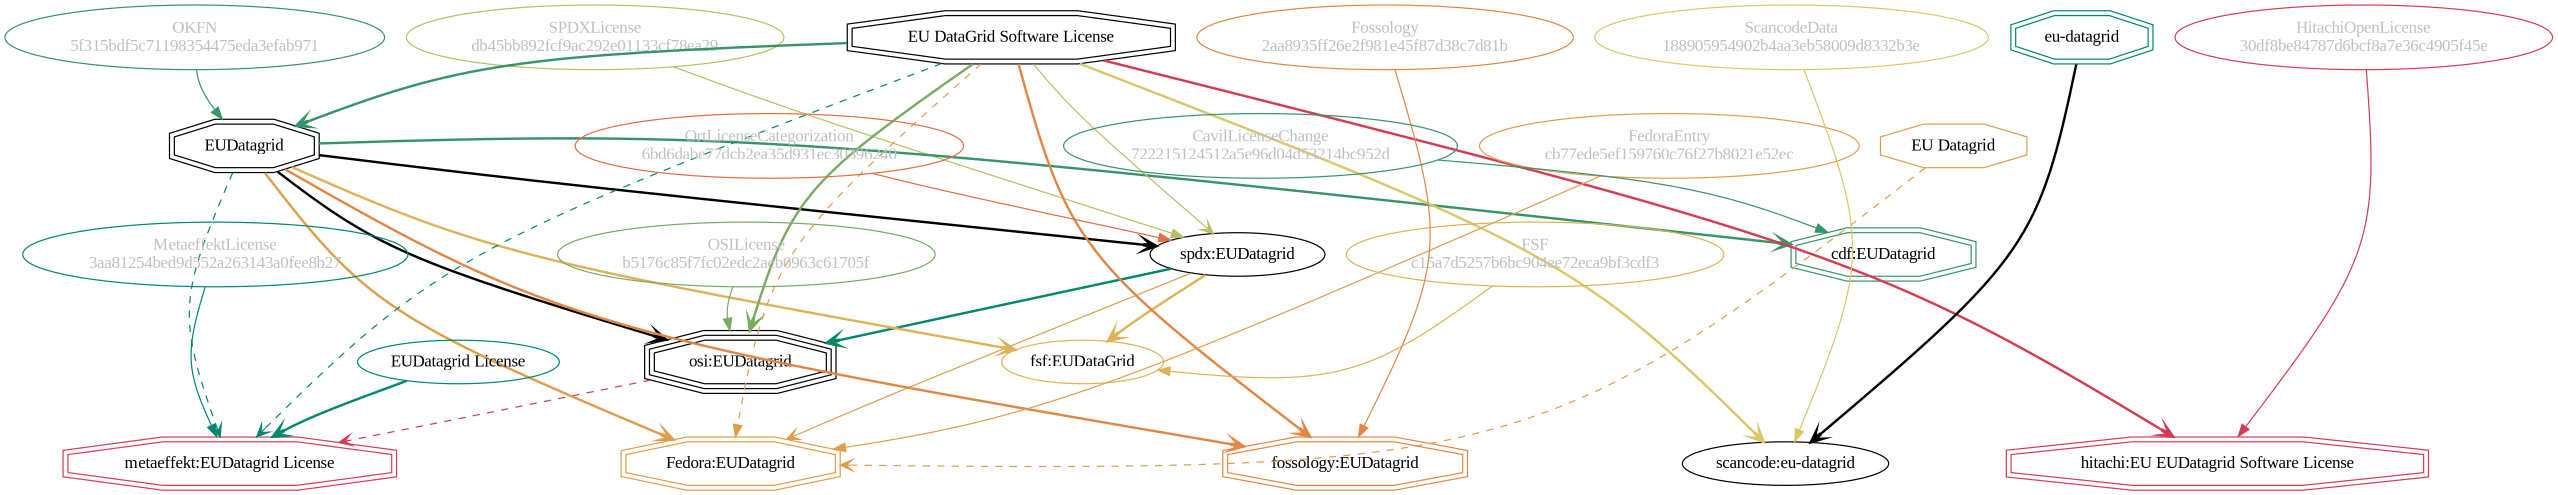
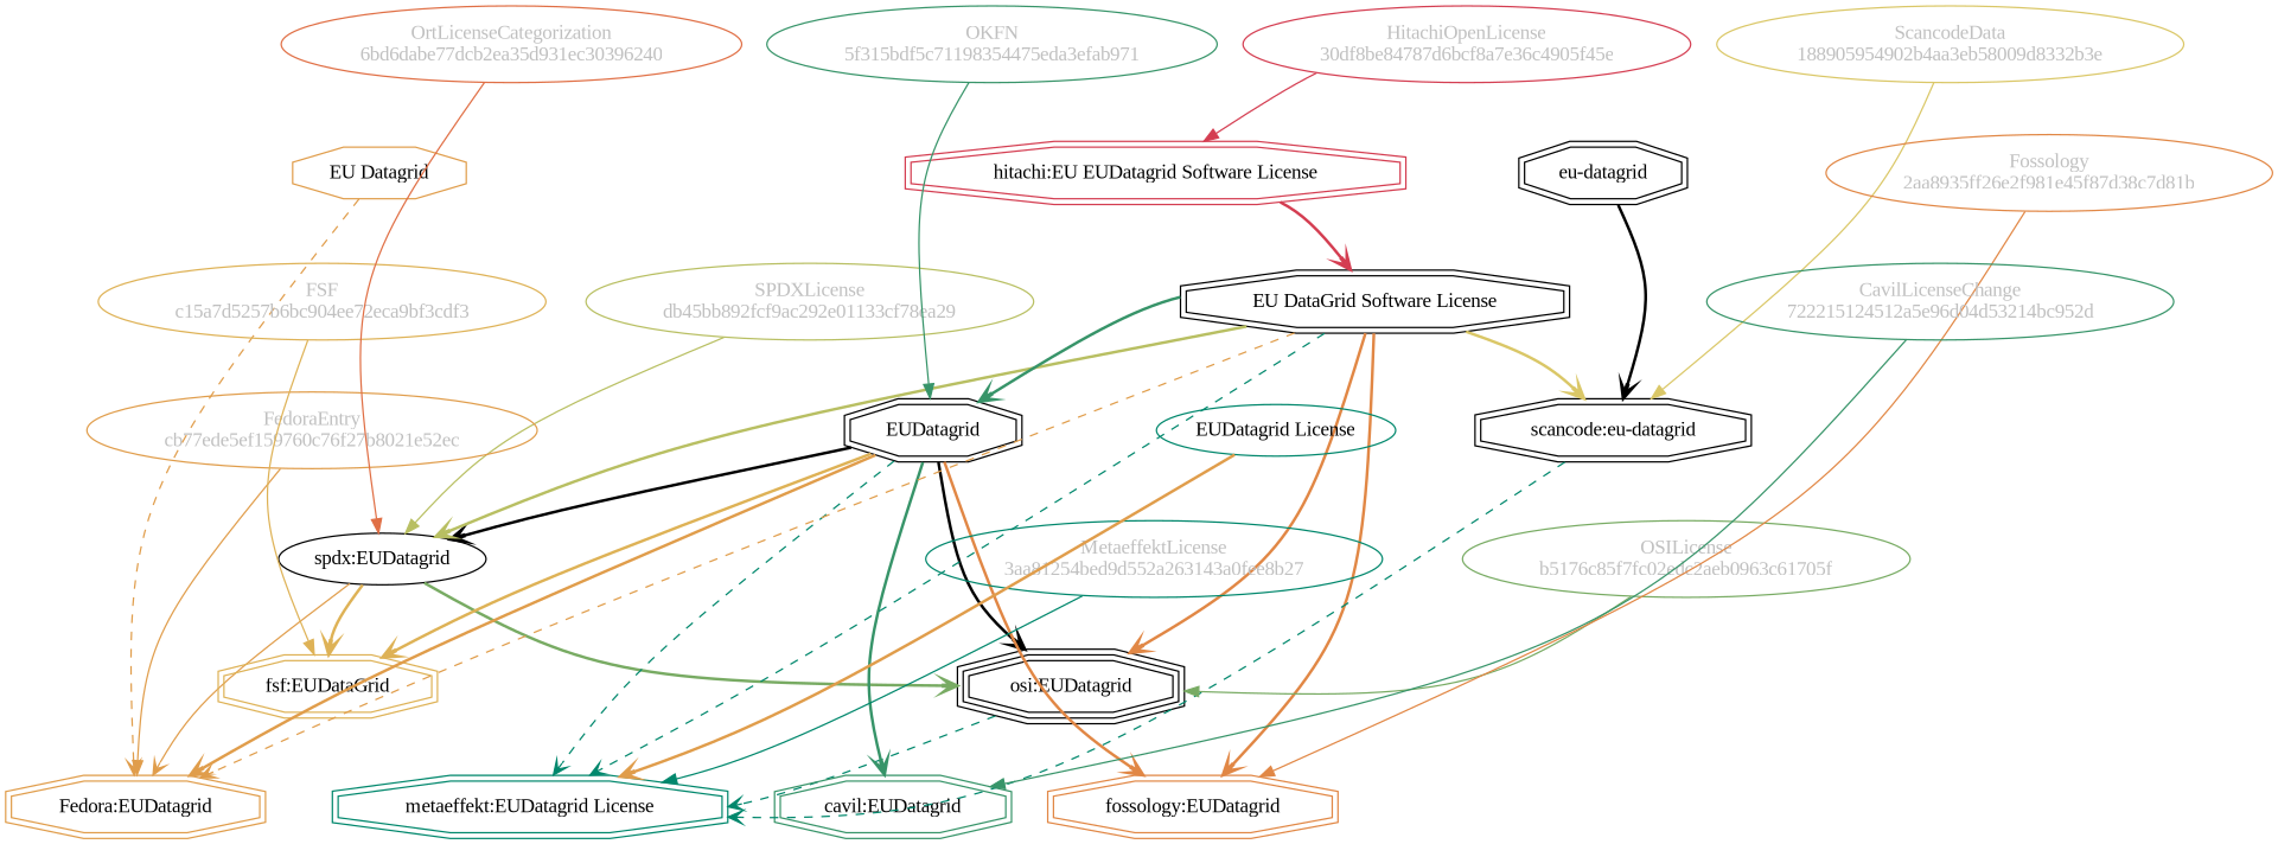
  strict digraph {
    fontname="Liberation Serif"
    splines=curved
    node [fontname="Liberation Serif" shape=ellipse]
    edge [color="#00876c" fontname="Liberation Serif" weight=0.5 arrowhead=vee style=bold]
    n1 [color="#b8bf62" fillcolor="beige;1" fontcolor=gray label="SPDXLicense\ndb45bb892fcf9ac292e01133cf78ea29"]
    n2 [label="spdx:EUDatagrid"]
    n3 [label="osi:EUDatagrid" shape=tripleoctagon]
    n4 [color="#e09d4b" label="Fedora:EUDatagrid" shape=doubleoctagon]
-   n5 [color="#deb256" label="fsf:EUDataGrid"]
-   n6 [color="#d43d51" label="metaeffekt:EUDatagrid License" shape=doubleoctagon]
+   n5 [color="#deb256" label="fsf:EUDataGrid" shape=doubleoctagon]
+   n6 [color="#00876c" label="metaeffekt:EUDatagrid License" shape=doubleoctagon]
    n7 [label=EUDatagrid shape=doubleoctagon]
    n8 [color="#e18745" label="fossology:EUDatagrid" shape=doubleoctagon]
-   n9 [color="#379469" label="cdf:EUDatagrid" shape=doubleoctagon]
+   n9 [color="#379469" label="cavil:EUDatagrid" shape=doubleoctagon]
    n10 [label="EU DataGrid Software License" shape=doubleoctagon]
-   n11 [label="scancode:eu-datagrid"]
+   n11 [label="scancode:eu-datagrid" shape=doubleoctagon]
    n12 [color="#d43d51" label="hitachi:EU EUDatagrid Software License" shape=doubleoctagon]
    n13 [color="#78ab63" fillcolor="beige;1" fontcolor=gray label="OSILicense\nb5176c85f7fc02edc2aeb0963c61705f"]
    n14 [color="#e09d4b" fillcolor="beige;1" fontcolor=gray label="FedoraEntry\ncb77ede5ef159760c76f27b8021e52ec"]
    n15 [color="#e09d4b" label="EU Datagrid" shape=octagon]
    n16 [color="#deb256" fillcolor="beige;1" fontcolor=gray label="FSF\nc15a7d5257b6bc904ee72eca9bf3cdf3"]
    n17 [color="#dac767" fillcolor="beige;1" fontcolor=gray label="ScancodeData\n188905954902b4aa3eb58009d8332b3e"]
-   n18 [label="eu-datagrid" shape=doubleoctagon color="#00876c"]
+   n18 [label="eu-datagrid" shape=doubleoctagon]
    n19 [color="#e18745" fillcolor="beige;1" fontcolor=gray label="Fossology\n2aa8935ff26e2f981e45f87d38c7d81b"]
    n20 [color="#379469" fillcolor="beige;1" fontcolor=gray label="OKFN\n5f315bdf5c71198354475eda3efab971"]
    n21 [color="#e06f45" fillcolor="beige;1" fontcolor=gray label="OrtLicenseCategorization\n6bd6dabe77dcb2ea35d931ec30396240"]
    n22 [color="#379469" fillcolor="beige;1" fontcolor=gray label="CavilLicenseChange\n722215124512a5e96d04d53214bc952d"]
    n23 [color="#00876c" fillcolor="beige;1" fontcolor=gray label="MetaeffektLicense\n3aa81254bed9d552a263143a0fee8b27"]
    n24 [color="#00876c" label="EUDatagrid License"]
    n25 [color="#d43d51" fillcolor="beige;1" fontcolor=gray label="HitachiOpenLicense\n30df8be84787d6bcf8a7e36c4905f45e"]
    n1 -> n2 [color="#b8bf62" arrowhead="" style=""]
-   n2 -> n3 [weight=0.7]
+   n2 -> n3 [color="#78ab63" weight=0.7]
    n2 -> n4 [color="#e09d4b" style=solid weight=0.7]
    n2 -> n5 [color="#deb256"]
-   n3 -> n6 [color="#d43d51" style=dashed]
+   n3 -> n6 [style=dashed]
    n7 -> n2 [weight=0.7 color=""]
    n7 -> n3 [weight=0.7 color=""]
    n7 -> n4 [color="#e09d4b" weight=0.7]
    n7 -> n5 [color="#deb256" weight=0.7]
    n7 -> n6 [style=dashed]
    n7 -> n8 [color="#e18745" weight=0.7]
    n7 -> n9 [color="#379469" weight=0.7]
-   n10 -> n2 [color="#b8bf62" style=solid weight=0.7]
-   n10 -> n3 [color="#78ab63" weight=0.7]
-   n10 -> n4 [arrowhead=normal color="#e09d4b" style=dashed]
+   n10 -> n2 [color="#b8bf62" weight=0.7]
+   n10 -> n3 [color="#e18745" weight=0.7]
+   n10 -> n4 [color="#e09d4b" style=dashed]
    n10 -> n6 [style=dashed]
    n10 -> n7 [color="#379469" weight=0.7]
    n10 -> n8 [color="#e18745" weight=0.7]
    n10 -> n11 [color="#dac767" weight=0.7]
-   n10 -> n12 [color="#d43d51" weight=0.7]
+   n12 -> n10 [color="#d43d51" weight=0.7]
+   n11 -> n6 [style=dashed]
    n13 -> n3 [color="#78ab63" arrowhead="" style=""]
    n14 -> n4 [color="#e09d4b" arrowhead="" style=""]
    n15 -> n4 [color="#e09d4b" style=dashed]
    n16 -> n5 [color="#deb256" arrowhead="" style=""]
    n17 -> n11 [color="#dac767" arrowhead="" style=""]
    n18 -> n11 [weight=0.7 color=""]
    n19 -> n8 [color="#e18745" arrowhead="" style=""]
    n20 -> n7 [color="#379469" arrowhead="" style=""]
    n21 -> n2 [color="#e06f45" arrowhead="" style=""]
    n22 -> n9 [color="#379469" arrowhead="" style=""]
    n23 -> n6 [arrowhead="" style=""]
-   n24 -> n6 [weight=0.7]
+   n24 -> n6 [color="#e09d4b" weight=0.7]
    n25 -> n12 [color="#d43d51" arrowhead="" style=""]
  }
